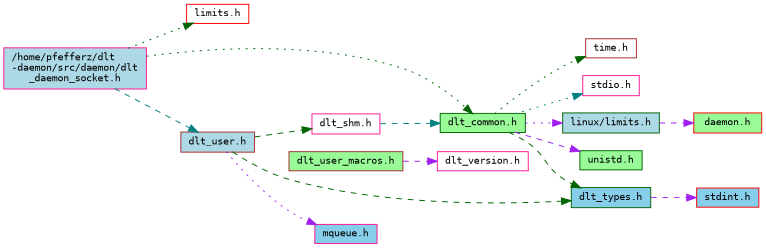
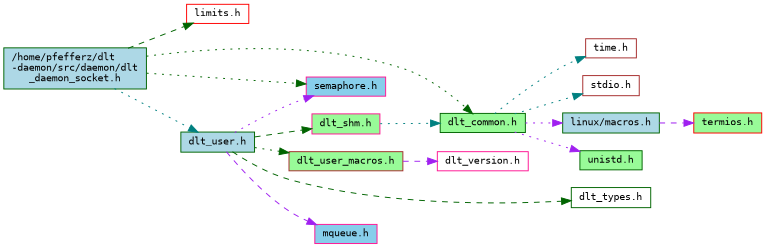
  digraph {
    fontname="DejaVu Sans Mono"
    rankdir=LR
    node [color=darkgreen fillcolor=white fontname="DejaVu Sans Mono" fontsize=10 shape=record style=filled]
    edge [color=darkgreen fontname="DejaVu Sans Mono" fontsize=10 labelfontname=FreeSans labelfontsize=10 style=dotted]
-   n1 [color=deeppink fillcolor=lightblue fontcolor=black height=0.2 label="/home/pfefferz/dlt\l-daemon/src/daemon/dlt\l_daemon_socket.h" width=0.4]
+   n1 [fillcolor=lightblue fontcolor=black height=0.2 label="/home/pfefferz/dlt\l-daemon/src/daemon/dlt\l_daemon_socket.h" width=0.4]
    n2 [color=red height=0.2 label="limits.h" width=0.4]
+   n3 [color=deeppink fillcolor=skyblue height=0.2 label="semaphore.h" width=0.4]
    n4 [fillcolor=palegreen height=0.2 label="dlt_common.h" width=0.4]
-   n5 [color=brown fillcolor=lightblue height=0.2 label="dlt_user.h" width=0.4]
-   n6 [color=deeppink height=0.2 label="stdio.h" width=0.4]
-   n7 [fillcolor=lightblue height=0.2 label="linux/limits.h" width=0.4]
+   n5 [fillcolor=lightblue height=0.2 label="dlt_user.h" width=0.4]
+   n6 [color=brown height=0.2 label="stdio.h" width=0.4]
+   n7 [fillcolor=lightblue height=0.2 label="linux/macros.h" width=0.4]
    n8 [fillcolor=palegreen height=0.2 label="unistd.h" width=0.4]
    n9 [color=brown height=0.2 label="time.h" width=0.4]
-   n10 [fillcolor=skyblue height=0.2 label="dlt_types.h" width=0.4]
+   n10 [height=0.2 label="dlt_types.h" width=0.4]
    n11 [color=deeppink fillcolor=skyblue height=0.2 label="mqueue.h" width=0.4]
    n12 [color=brown fillcolor=palegreen height=0.2 label="dlt_user_macros.h" width=0.4]
-   n13 [color=deeppink height=0.2 label="dlt_shm.h" width=0.4]
-   n14 [color=red fillcolor=palegreen height=0.2 label="daemon.h" width=0.4]
-   n15 [color=red fillcolor=skyblue height=0.2 label="stdint.h" width=0.4]
+   n13 [color=deeppink fillcolor=palegreen height=0.2 label="dlt_shm.h" width=0.4]
+   n14 [color=red fillcolor=palegreen height=0.2 label="termios.h" width=0.4]
    n16 [color=deeppink height=0.2 label="dlt_version.h" width=0.4]
-   n1 -> n2
+   n1 -> n2 [style=dashed]
+   n1 -> n3
    n1 -> n4
-   n1 -> n5 [color=teal style=dashed]
+   n1 -> n5 [color=teal]
    n4 -> n6 [color=teal]
    n4 -> n7 [color=purple]
-   n4 -> n8 [color=purple style=dashed]
-   n4 -> n9
-   n4 -> n10 [style=dashed]
+   n4 -> n8 [color=purple]
+   n4 -> n9 [color=teal]
+   n5 -> n3 [color=purple]
    n5 -> n10 [style=dashed]
-   n5 -> n11 [color=purple]
+   n5 -> n11 [color=purple style=dashed]
+   n5 -> n12
    n5 -> n13 [style=dashed]
    n7 -> n14 [color=purple style=dashed]
-   n10 -> n15 [color=purple style=dashed]
    n12 -> n16 [color=purple style=dashed]
-   n13 -> n4 [color=teal style=dashed]
+   n13 -> n4 [color=teal]
  }
